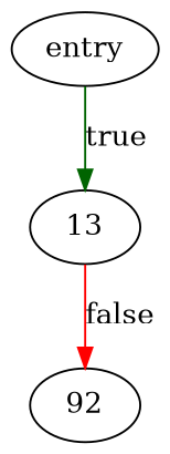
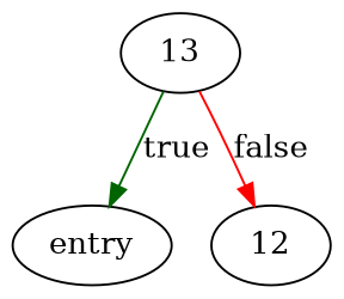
  digraph {
    n1 [label=entry]
    13
-   12 [label=92]
-   n1 -> 13 [color=darkgreen label=true]
+   12
+   13 -> n1 [color=darkgreen label=true]
    13 -> 12 [color=red label=false]
  }
